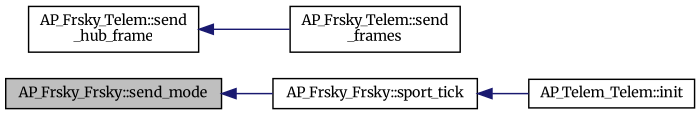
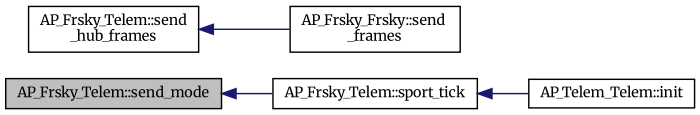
  digraph {
    fontname=Merriweather
    rankdir=LR
    node [color=black fillcolor=white fontname=Merriweather fontsize=10 shape=record style=filled]
    edge [color=midnightblue dir=back fontname=Merriweather fontsize=10 labelfontname=Helvetica labelfontsize=10 style=solid]
-   n1 [fillcolor=grey75 fontcolor=black height=0.2 label="AP_Frsky_Frsky::send_mode" width=0.4]
-   n2 [height=0.2 label="AP_Frsky_Frsky::sport_tick" width=0.4]
-   n3 [height=0.2 label="AP_Frsky_Telem::send\l_hub_frame" width=0.4]
-   n4 [height=0.2 label="AP_Frsky_Telem::send\l_frames" width=0.4]
+   n1 [fillcolor=grey75 fontcolor=black height=0.2 label="AP_Frsky_Telem::send_mode" width=0.4]
+   n2 [height=0.2 label="AP_Frsky_Telem::sport_tick" width=0.4]
+   n3 [height=0.2 label="AP_Frsky_Telem::send\l_hub_frames" width=0.4]
+   n4 [height=0.2 label="AP_Frsky_Frsky::send\l_frames" width=0.4]
    n5 [height=0.2 label="AP_Telem_Telem::init" width=0.4]
    n1 -> n2
    n2 -> n5
    n3 -> n4
  }
